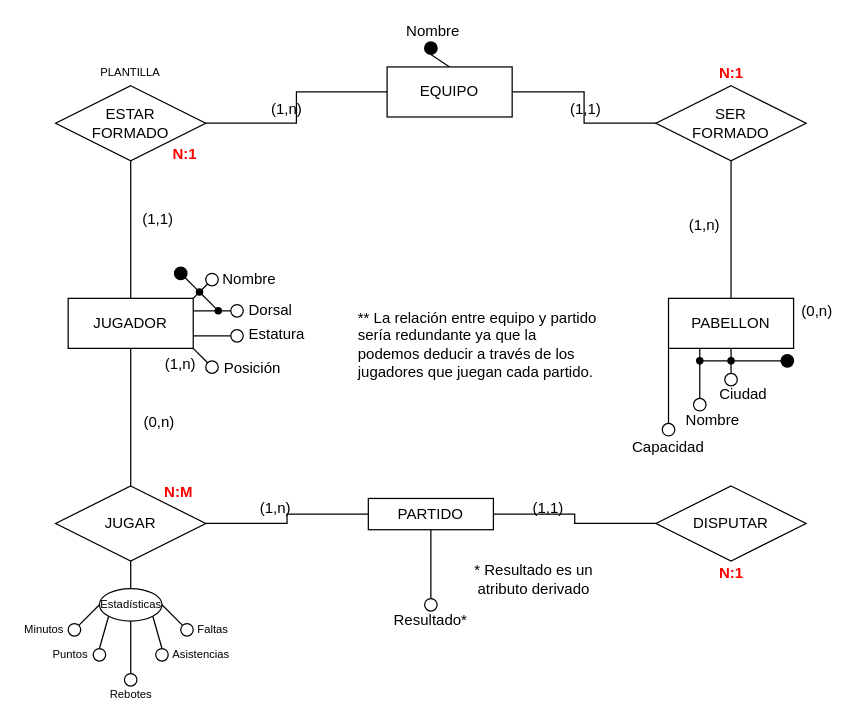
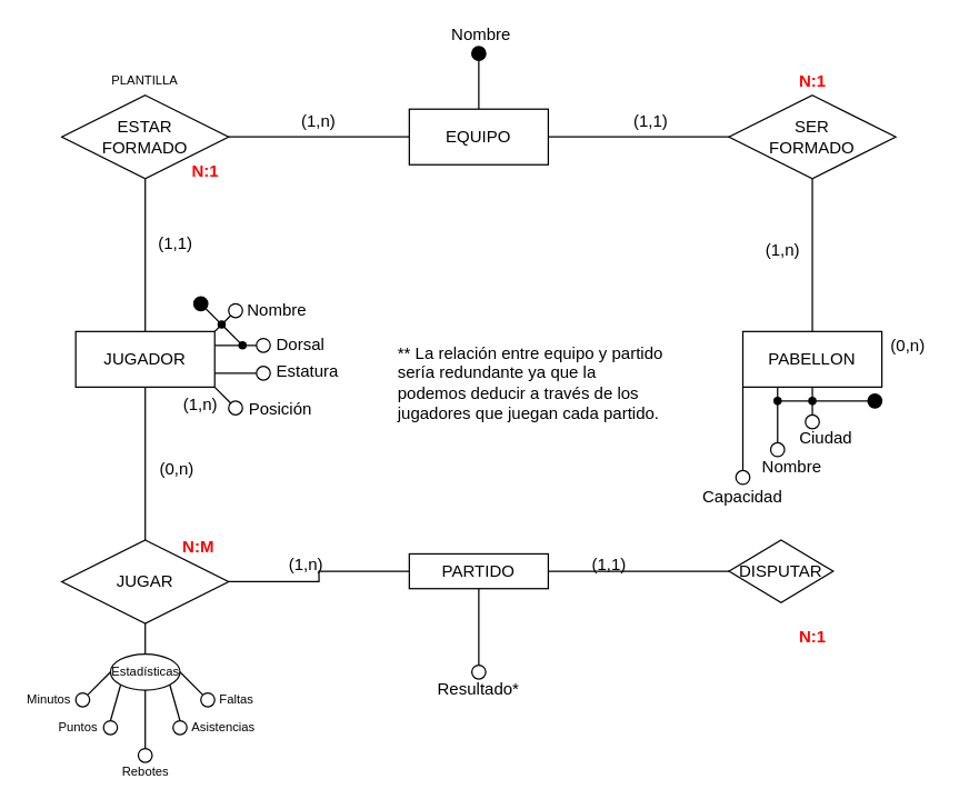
  <mxCell id="0" />
  <mxCell id="1" parent="0" />
  <mxCell id="2" style="edgeStyle=orthogonalEdgeStyle;rounded=0;orthogonalLoop=1;jettySize=auto;html=1;exitX=0.5;exitY=1;exitDx=0;exitDy=0;entryX=0.5;entryY=0;entryDx=0;entryDy=0;endArrow=none;endFill=0;" parent="1" source="7" target="25" edge="1"><mxGeometry relative="1" as="geometry" /></mxCell>
  <mxCell id="3" style="rounded=0;orthogonalLoop=1;jettySize=auto;html=1;exitX=1;exitY=0;exitDx=0;exitDy=0;entryX=0;entryY=1;entryDx=0;entryDy=0;endArrow=none;endFill=0;" parent="1" source="7" target="48" edge="1"><mxGeometry relative="1" as="geometry" /></mxCell>
  <mxCell id="4" style="edgeStyle=none;rounded=0;orthogonalLoop=1;jettySize=auto;html=1;exitX=1;exitY=1;exitDx=0;exitDy=0;entryX=0;entryY=0;entryDx=0;entryDy=0;endArrow=none;endFill=0;" parent="1" source="7" target="49" edge="1"><mxGeometry relative="1" as="geometry" /></mxCell>
  <mxCell id="5" style="edgeStyle=none;rounded=0;orthogonalLoop=1;jettySize=auto;html=1;exitX=1;exitY=0.25;exitDx=0;exitDy=0;entryX=0;entryY=0.5;entryDx=0;entryDy=0;endArrow=none;endFill=0;" parent="1" source="7" target="46" edge="1"><mxGeometry relative="1" as="geometry" /></mxCell>
  <mxCell id="6" style="edgeStyle=none;rounded=0;orthogonalLoop=1;jettySize=auto;html=1;exitX=1;exitY=0.75;exitDx=0;exitDy=0;entryX=0;entryY=0.5;entryDx=0;entryDy=0;endArrow=none;endFill=0;" parent="1" source="7" target="47" edge="1"><mxGeometry relative="1" as="geometry" /></mxCell>
  <mxCell id="7" value="JUGADOR" style="whiteSpace=wrap;html=1;align=center;" parent="1" vertex="1"><mxGeometry x="54" y="238" width="100" height="40" as="geometry" /></mxCell>
  <mxCell id="8" style="edgeStyle=orthogonalEdgeStyle;rounded=0;orthogonalLoop=1;jettySize=auto;html=1;exitX=1;exitY=0.5;exitDx=0;exitDy=0;entryX=0;entryY=0.5;entryDx=0;entryDy=0;endArrow=none;endFill=0;" parent="1" source="10" target="19" edge="1"><mxGeometry relative="1" as="geometry" /></mxCell>
  <mxCell id="9" style="rounded=0;orthogonalLoop=1;jettySize=auto;html=1;exitX=0.5;exitY=0;exitDx=0;exitDy=0;entryX=0.5;entryY=1;entryDx=0;entryDy=0;endArrow=none;endFill=0;" parent="1" source="10" target="32" edge="1"><mxGeometry relative="1" as="geometry" /></mxCell>
- <mxCell id="10" value="EQUIPO" style="whiteSpace=wrap;html=1;align=center;" parent="1" vertex="1"><mxGeometry x="309" y="53" width="100" height="40" as="geometry" /></mxCell>
+ <mxCell id="10" value="EQUIPO" style="whiteSpace=wrap;html=1;align=center;" parent="1" vertex="1"><mxGeometry x="294" y="78" width="100" height="40" as="geometry" /></mxCell>
  <mxCell id="11" style="edgeStyle=orthogonalEdgeStyle;rounded=0;orthogonalLoop=1;jettySize=auto;html=1;exitX=0;exitY=1;exitDx=0;exitDy=0;entryX=0.5;entryY=0;entryDx=0;entryDy=0;endArrow=none;endFill=0;" parent="1" source="14" target="34" edge="1"><mxGeometry relative="1" as="geometry" /></mxCell>
  <mxCell id="12" style="edgeStyle=orthogonalEdgeStyle;rounded=0;orthogonalLoop=1;jettySize=auto;html=1;exitX=0.25;exitY=1;exitDx=0;exitDy=0;entryX=0.5;entryY=0;entryDx=0;entryDy=0;endArrow=none;endFill=0;startArrow=none;" parent="1" source="42" target="36" edge="1"><mxGeometry relative="1" as="geometry" /></mxCell>
  <mxCell id="13" style="edgeStyle=orthogonalEdgeStyle;rounded=0;orthogonalLoop=1;jettySize=auto;html=1;exitX=0.5;exitY=1;exitDx=0;exitDy=0;entryX=0.5;entryY=0;entryDx=0;entryDy=0;endArrow=none;endFill=0;" parent="1" source="14" target="37" edge="1"><mxGeometry relative="1" as="geometry" /></mxCell>
  <mxCell id="14" value="PABELLON" style="whiteSpace=wrap;html=1;align=center;" parent="1" vertex="1"><mxGeometry x="534" y="238" width="100" height="40" as="geometry" /></mxCell>
  <mxCell id="15" style="edgeStyle=none;rounded=0;orthogonalLoop=1;jettySize=auto;html=1;exitX=0.5;exitY=1;exitDx=0;exitDy=0;entryX=0.5;entryY=0;entryDx=0;entryDy=0;endArrow=none;endFill=0;" parent="1" source="17" target="60" edge="1"><mxGeometry relative="1" as="geometry" /></mxCell>
  <mxCell id="16" style="edgeStyle=orthogonalEdgeStyle;rounded=0;orthogonalLoop=1;jettySize=auto;html=1;exitX=1;exitY=0.5;exitDx=0;exitDy=0;entryX=0;entryY=0.5;entryDx=0;entryDy=0;endArrow=none;endFill=0;" edge="1" parent="1" source="17" target="85"><mxGeometry relative="1" as="geometry" /></mxCell>
  <mxCell id="17" value="PARTIDO" style="whiteSpace=wrap;html=1;align=center;" parent="1" vertex="1"><mxGeometry x="294" y="398" width="100" height="25" as="geometry" /></mxCell>
  <mxCell id="18" style="edgeStyle=orthogonalEdgeStyle;rounded=0;orthogonalLoop=1;jettySize=auto;html=1;exitX=0.5;exitY=1;exitDx=0;exitDy=0;entryX=0.5;entryY=0;entryDx=0;entryDy=0;endArrow=none;endFill=0;" parent="1" source="19" target="14" edge="1"><mxGeometry relative="1" as="geometry" /></mxCell>
  <mxCell id="19" value="SER&lt;br&gt;FORMADO" style="shape=rhombus;perimeter=rhombusPerimeter;whiteSpace=wrap;html=1;align=center;" parent="1" vertex="1"><mxGeometry x="524" y="68" width="120" height="60" as="geometry" /></mxCell>
  <mxCell id="20" style="edgeStyle=orthogonalEdgeStyle;rounded=0;orthogonalLoop=1;jettySize=auto;html=1;exitX=1;exitY=0.5;exitDx=0;exitDy=0;entryX=0;entryY=0.5;entryDx=0;entryDy=0;endArrow=none;endFill=0;" parent="1" source="22" target="10" edge="1"><mxGeometry relative="1" as="geometry" /></mxCell>
  <mxCell id="21" style="edgeStyle=orthogonalEdgeStyle;rounded=0;orthogonalLoop=1;jettySize=auto;html=1;exitX=0.5;exitY=1;exitDx=0;exitDy=0;entryX=0.5;entryY=0;entryDx=0;entryDy=0;endArrow=none;endFill=0;" parent="1" source="22" target="7" edge="1"><mxGeometry relative="1" as="geometry" /></mxCell>
  <mxCell id="22" value="ESTAR&lt;br&gt;FORMADO" style="shape=rhombus;perimeter=rhombusPerimeter;whiteSpace=wrap;html=1;align=center;" parent="1" vertex="1"><mxGeometry x="44" y="68" width="120" height="60" as="geometry" /></mxCell>
  <mxCell id="23" style="edgeStyle=orthogonalEdgeStyle;rounded=0;orthogonalLoop=1;jettySize=auto;html=1;exitX=1;exitY=0.5;exitDx=0;exitDy=0;entryX=0;entryY=0.5;entryDx=0;entryDy=0;endArrow=none;endFill=0;" parent="1" source="25" target="17" edge="1"><mxGeometry relative="1" as="geometry" /></mxCell>
  <mxCell id="24" style="edgeStyle=none;rounded=0;orthogonalLoop=1;jettySize=auto;html=1;exitX=0.5;exitY=1;exitDx=0;exitDy=0;entryX=0.5;entryY=0;entryDx=0;entryDy=0;fontSize=9;endArrow=none;endFill=0;" parent="1" source="25" target="67" edge="1"><mxGeometry relative="1" as="geometry" /></mxCell>
  <mxCell id="25" value="JUGAR" style="shape=rhombus;perimeter=rhombusPerimeter;whiteSpace=wrap;html=1;align=center;" parent="1" vertex="1"><mxGeometry x="44" y="388" width="120" height="60" as="geometry" /></mxCell>
  <mxCell id="26" value="(1,n)" style="text;html=1;strokeColor=none;fillColor=none;align=center;verticalAlign=middle;whiteSpace=wrap;rounded=0;" parent="1" vertex="1"><mxGeometry x="548" y="175" width="30" height="10" as="geometry" /></mxCell>
  <mxCell id="27" value="(1,1)" style="text;html=1;strokeColor=none;fillColor=none;align=center;verticalAlign=middle;whiteSpace=wrap;rounded=0;" parent="1" vertex="1"><mxGeometry x="453" y="82" width="30" height="10" as="geometry" /></mxCell>
  <mxCell id="28" value="(1,n)" style="text;html=1;strokeColor=none;fillColor=none;align=center;verticalAlign=middle;whiteSpace=wrap;rounded=0;" parent="1" vertex="1"><mxGeometry x="214" y="82" width="30" height="10" as="geometry" /></mxCell>
  <mxCell id="29" value="(1,1)" style="text;html=1;strokeColor=none;fillColor=none;align=center;verticalAlign=middle;whiteSpace=wrap;rounded=0;" parent="1" vertex="1"><mxGeometry x="111" y="170" width="30" height="10" as="geometry" /></mxCell>
  <mxCell id="30" value="(0,n)" style="text;html=1;strokeColor=none;fillColor=none;align=center;verticalAlign=middle;whiteSpace=wrap;rounded=0;" parent="1" vertex="1"><mxGeometry x="112" y="332" width="30" height="10" as="geometry" /></mxCell>
  <mxCell id="31" value="(1,n)" style="text;html=1;strokeColor=none;fillColor=none;align=center;verticalAlign=middle;whiteSpace=wrap;rounded=0;" parent="1" vertex="1"><mxGeometry x="205" y="401" width="30" height="10" as="geometry" /></mxCell>
  <mxCell id="32" value="" style="ellipse;whiteSpace=wrap;html=1;aspect=fixed;fillColor=#000000;" parent="1" vertex="1"><mxGeometry x="339" y="33" width="10" height="10" as="geometry" /></mxCell>
  <mxCell id="33" value="Nombre" style="text;html=1;strokeColor=none;fillColor=none;align=center;verticalAlign=middle;whiteSpace=wrap;rounded=0;" parent="1" vertex="1"><mxGeometry x="321" y="20" width="50" height="10" as="geometry" /></mxCell>
  <mxCell id="34" value="" style="ellipse;whiteSpace=wrap;html=1;aspect=fixed;" parent="1" vertex="1"><mxGeometry x="529" y="338" width="10" height="10" as="geometry" /></mxCell>
  <mxCell id="35" value="Capacidad" style="text;html=1;strokeColor=none;fillColor=none;align=center;verticalAlign=middle;whiteSpace=wrap;rounded=0;" parent="1" vertex="1"><mxGeometry x="504" y="352" width="60" height="10" as="geometry" /></mxCell>
  <mxCell id="36" value="" style="ellipse;whiteSpace=wrap;html=1;aspect=fixed;" parent="1" vertex="1"><mxGeometry x="554" y="318" width="10" height="10" as="geometry" /></mxCell>
  <mxCell id="37" value="" style="ellipse;whiteSpace=wrap;html=1;aspect=fixed;" parent="1" vertex="1"><mxGeometry x="579" y="298" width="10" height="10" as="geometry" /></mxCell>
  <mxCell id="38" value="Nombre" style="text;html=1;strokeColor=none;fillColor=none;align=center;verticalAlign=middle;whiteSpace=wrap;rounded=0;" parent="1" vertex="1"><mxGeometry x="547" y="328" width="45" height="16" as="geometry" /></mxCell>
  <mxCell id="39" value="Ciudad" style="text;html=1;strokeColor=none;fillColor=none;align=center;verticalAlign=middle;whiteSpace=wrap;rounded=0;" parent="1" vertex="1"><mxGeometry x="574" y="310" width="40" height="10" as="geometry" /></mxCell>
  <mxCell id="40" style="edgeStyle=orthogonalEdgeStyle;rounded=0;orthogonalLoop=1;jettySize=auto;html=1;exitX=0;exitY=0.5;exitDx=0;exitDy=0;endArrow=none;endFill=0;startArrow=none;" parent="1" source="44" edge="1"><mxGeometry relative="1" as="geometry"><mxPoint x="559.087" y="288" as="targetPoint" /></mxGeometry></mxCell>
  <mxCell id="41" value="" style="ellipse;whiteSpace=wrap;html=1;aspect=fixed;fillColor=#000000;" parent="1" vertex="1"><mxGeometry x="624" y="283" width="10" height="10" as="geometry" /></mxCell>
  <mxCell id="42" value="" style="ellipse;whiteSpace=wrap;html=1;aspect=fixed;fillColor=#000000;" parent="1" vertex="1"><mxGeometry x="556.5" y="285.5" width="5" height="5" as="geometry" /></mxCell>
  <mxCell id="43" value="" style="edgeStyle=orthogonalEdgeStyle;rounded=0;orthogonalLoop=1;jettySize=auto;html=1;exitX=0.25;exitY=1;exitDx=0;exitDy=0;entryX=0.5;entryY=0;entryDx=0;entryDy=0;endArrow=none;endFill=0;" parent="1" source="14" target="42" edge="1"><mxGeometry relative="1" as="geometry"><mxPoint x="559" y="278" as="sourcePoint" /><mxPoint x="559" y="318" as="targetPoint" /></mxGeometry></mxCell>
  <mxCell id="44" value="" style="ellipse;whiteSpace=wrap;html=1;aspect=fixed;fillColor=#000000;" parent="1" vertex="1"><mxGeometry x="581.5" y="285.5" width="5" height="5" as="geometry" /></mxCell>
  <mxCell id="45" value="" style="edgeStyle=orthogonalEdgeStyle;rounded=0;orthogonalLoop=1;jettySize=auto;html=1;exitX=0;exitY=0.5;exitDx=0;exitDy=0;endArrow=none;endFill=0;" parent="1" source="41" target="44" edge="1"><mxGeometry relative="1" as="geometry"><mxPoint x="559.087" y="288" as="targetPoint" /><mxPoint x="624" y="288" as="sourcePoint" /></mxGeometry></mxCell>
  <mxCell id="46" value="" style="ellipse;whiteSpace=wrap;html=1;aspect=fixed;" parent="1" vertex="1"><mxGeometry x="184" y="243" width="10" height="10" as="geometry" /></mxCell>
  <mxCell id="47" value="" style="ellipse;whiteSpace=wrap;html=1;aspect=fixed;" parent="1" vertex="1"><mxGeometry x="184" y="263" width="10" height="10" as="geometry" /></mxCell>
  <mxCell id="48" value="" style="ellipse;whiteSpace=wrap;html=1;aspect=fixed;" parent="1" vertex="1"><mxGeometry x="164" y="218" width="10" height="10" as="geometry" /></mxCell>
  <mxCell id="49" value="" style="ellipse;whiteSpace=wrap;html=1;aspect=fixed;" parent="1" vertex="1"><mxGeometry x="164" y="288" width="10" height="10" as="geometry" /></mxCell>
  <mxCell id="50" value="Nombre" style="text;html=1;strokeColor=none;fillColor=none;align=center;verticalAlign=middle;whiteSpace=wrap;rounded=0;" parent="1" vertex="1"><mxGeometry x="174" y="218" width="50" height="10" as="geometry" /></mxCell>
  <mxCell id="51" value="Dorsal" style="text;html=1;strokeColor=none;fillColor=none;align=center;verticalAlign=middle;whiteSpace=wrap;rounded=0;" parent="1" vertex="1"><mxGeometry x="196" y="243" width="40" height="10" as="geometry" /></mxCell>
  <mxCell id="52" value="Estatura" style="text;html=1;strokeColor=none;fillColor=none;align=center;verticalAlign=middle;whiteSpace=wrap;rounded=0;" parent="1" vertex="1"><mxGeometry x="196" y="263" width="50" height="8" as="geometry" /></mxCell>
  <mxCell id="53" value="Posición" style="text;html=1;strokeColor=none;fillColor=none;align=center;verticalAlign=middle;whiteSpace=wrap;rounded=0;" parent="1" vertex="1"><mxGeometry x="174" y="290.5" width="55" height="7" as="geometry" /></mxCell>
  <mxCell id="54" style="edgeStyle=none;rounded=0;orthogonalLoop=1;jettySize=auto;html=1;exitX=1;exitY=1;exitDx=0;exitDy=0;endArrow=none;endFill=0;startArrow=none;" parent="1" source="56" target="58" edge="1"><mxGeometry relative="1" as="geometry"><mxPoint x="174" y="248" as="targetPoint" /></mxGeometry></mxCell>
  <mxCell id="55" value="" style="ellipse;whiteSpace=wrap;html=1;aspect=fixed;fillColor=#000000;" parent="1" vertex="1"><mxGeometry x="139" y="213" width="10" height="10" as="geometry" /></mxCell>
  <mxCell id="56" value="" style="ellipse;whiteSpace=wrap;html=1;aspect=fixed;fillColor=#000000;" parent="1" vertex="1"><mxGeometry x="156.5" y="230.5" width="5" height="5" as="geometry" /></mxCell>
  <mxCell id="57" value="" style="edgeStyle=none;rounded=0;orthogonalLoop=1;jettySize=auto;html=1;exitX=1;exitY=1;exitDx=0;exitDy=0;endArrow=none;endFill=0;" parent="1" source="55" target="56" edge="1"><mxGeometry relative="1" as="geometry"><mxPoint x="174" y="248" as="targetPoint" /><mxPoint x="147.536" y="221.536" as="sourcePoint" /></mxGeometry></mxCell>
  <mxCell id="58" value="" style="ellipse;whiteSpace=wrap;html=1;aspect=fixed;fillColor=#000000;" parent="1" vertex="1"><mxGeometry x="171.5" y="245.5" width="5" height="5" as="geometry" /></mxCell>
  <mxCell id="59" value="(1,n)" style="text;html=1;strokeColor=none;fillColor=none;align=center;verticalAlign=middle;whiteSpace=wrap;rounded=0;" parent="1" vertex="1"><mxGeometry x="129" y="286" width="30" height="10" as="geometry" /></mxCell>
  <mxCell id="60" value="" style="ellipse;whiteSpace=wrap;html=1;aspect=fixed;" parent="1" vertex="1"><mxGeometry x="339" y="478" width="10" height="10" as="geometry" /></mxCell>
  <mxCell id="61" value="Resultado*" style="text;html=1;strokeColor=none;fillColor=none;align=center;verticalAlign=middle;whiteSpace=wrap;rounded=0;" parent="1" vertex="1"><mxGeometry x="314" y="491" width="60" height="10" as="geometry" /></mxCell>
  <mxCell id="62" style="edgeStyle=none;rounded=0;orthogonalLoop=1;jettySize=auto;html=1;exitX=0.5;exitY=1;exitDx=0;exitDy=0;entryX=0.5;entryY=0;entryDx=0;entryDy=0;fontSize=9;endArrow=none;endFill=0;" parent="1" source="67" target="69" edge="1"><mxGeometry relative="1" as="geometry" /></mxCell>
  <mxCell id="63" style="edgeStyle=none;rounded=0;orthogonalLoop=1;jettySize=auto;html=1;exitX=0;exitY=1;exitDx=0;exitDy=0;entryX=0.5;entryY=0;entryDx=0;entryDy=0;fontSize=9;endArrow=none;endFill=0;" parent="1" source="67" target="71" edge="1"><mxGeometry relative="1" as="geometry" /></mxCell>
  <mxCell id="64" style="edgeStyle=none;rounded=0;orthogonalLoop=1;jettySize=auto;html=1;exitX=1;exitY=1;exitDx=0;exitDy=0;entryX=0.5;entryY=0;entryDx=0;entryDy=0;fontSize=9;endArrow=none;endFill=0;" parent="1" source="67" target="70" edge="1"><mxGeometry relative="1" as="geometry" /></mxCell>
  <mxCell id="65" style="edgeStyle=none;rounded=0;orthogonalLoop=1;jettySize=auto;html=1;exitX=1;exitY=0.5;exitDx=0;exitDy=0;entryX=0;entryY=0;entryDx=0;entryDy=0;fontSize=9;endArrow=none;endFill=0;" parent="1" source="67" target="72" edge="1"><mxGeometry relative="1" as="geometry" /></mxCell>
  <mxCell id="66" style="edgeStyle=none;rounded=0;orthogonalLoop=1;jettySize=auto;html=1;exitX=0;exitY=0.5;exitDx=0;exitDy=0;entryX=1;entryY=0;entryDx=0;entryDy=0;fontSize=9;endArrow=none;endFill=0;" parent="1" source="67" target="73" edge="1"><mxGeometry relative="1" as="geometry" /></mxCell>
  <mxCell id="67" value="" style="ellipse;whiteSpace=wrap;html=1;" parent="1" vertex="1"><mxGeometry x="79" y="470" width="50" height="26" as="geometry" /></mxCell>
  <mxCell id="68" value="Estadísticas" style="text;html=1;strokeColor=none;fillColor=none;align=center;verticalAlign=middle;whiteSpace=wrap;rounded=0;fontSize=9;" parent="1" vertex="1"><mxGeometry x="81.5" y="478" width="45" height="10" as="geometry" /></mxCell>
  <mxCell id="69" value="" style="ellipse;whiteSpace=wrap;html=1;aspect=fixed;fontSize=9;" parent="1" vertex="1"><mxGeometry x="99" y="538" width="10" height="10" as="geometry" /></mxCell>
  <mxCell id="70" value="" style="ellipse;whiteSpace=wrap;html=1;aspect=fixed;fontSize=9;" parent="1" vertex="1"><mxGeometry x="124" y="518" width="10" height="10" as="geometry" /></mxCell>
  <mxCell id="71" value="" style="ellipse;whiteSpace=wrap;html=1;aspect=fixed;fontSize=9;" parent="1" vertex="1"><mxGeometry x="74" y="518" width="10" height="10" as="geometry" /></mxCell>
  <mxCell id="72" value="" style="ellipse;whiteSpace=wrap;html=1;aspect=fixed;fontSize=9;" parent="1" vertex="1"><mxGeometry x="144" y="498" width="10" height="10" as="geometry" /></mxCell>
  <mxCell id="73" value="" style="ellipse;whiteSpace=wrap;html=1;aspect=fixed;fontSize=9;" parent="1" vertex="1"><mxGeometry x="54" y="498" width="10" height="10" as="geometry" /></mxCell>
  <mxCell id="74" value="Minutos" style="text;html=1;strokeColor=none;fillColor=none;align=center;verticalAlign=middle;whiteSpace=wrap;rounded=0;fontSize=9;" parent="1" vertex="1"><mxGeometry x="20" y="498" width="30" height="10" as="geometry" /></mxCell>
  <mxCell id="75" value="Puntos" style="text;html=1;strokeColor=none;fillColor=none;align=center;verticalAlign=middle;whiteSpace=wrap;rounded=0;fontSize=9;" parent="1" vertex="1"><mxGeometry x="41" y="518" width="30" height="10" as="geometry" /></mxCell>
  <mxCell id="76" value="Rebotes" style="text;html=1;strokeColor=none;fillColor=none;align=center;verticalAlign=middle;whiteSpace=wrap;rounded=0;fontSize=9;" parent="1" vertex="1"><mxGeometry x="86.5" y="550" width="35" height="10" as="geometry" /></mxCell>
  <mxCell id="77" value="Asistencias" style="text;html=1;strokeColor=none;fillColor=none;align=center;verticalAlign=middle;whiteSpace=wrap;rounded=0;fontSize=9;" parent="1" vertex="1"><mxGeometry x="134" y="519" width="53" height="8" as="geometry" /></mxCell>
  <mxCell id="78" value="Faltas" style="text;html=1;strokeColor=none;fillColor=none;align=center;verticalAlign=middle;whiteSpace=wrap;rounded=0;fontSize=9;" parent="1" vertex="1"><mxGeometry x="155" y="498" width="30" height="10" as="geometry" /></mxCell>
  <mxCell id="79" value="PLANTILLA" style="text;html=1;strokeColor=none;fillColor=none;align=center;verticalAlign=middle;whiteSpace=wrap;rounded=0;fontSize=9;" parent="1" vertex="1"><mxGeometry x="74" y="53" width="60" height="10" as="geometry" /></mxCell>
  <mxCell id="80" value="&lt;b&gt;&lt;font color=&quot;#ff0000&quot;&gt;N:1&lt;/font&gt;&lt;/b&gt;" style="text;html=1;strokeColor=none;fillColor=none;align=center;verticalAlign=middle;whiteSpace=wrap;rounded=0;" parent="1" vertex="1"><mxGeometry x="570.75" y="53" width="26.5" height="10" as="geometry" /></mxCell>
  <mxCell id="81" value="&lt;b&gt;&lt;font color=&quot;#ff0000&quot;&gt;N:1&lt;/font&gt;&lt;/b&gt;" style="text;html=1;strokeColor=none;fillColor=none;align=center;verticalAlign=middle;whiteSpace=wrap;rounded=0;" parent="1" vertex="1"><mxGeometry x="134" y="118" width="26.5" height="10" as="geometry" /></mxCell>
  <mxCell id="82" value="&lt;b&gt;&lt;font color=&quot;#ff0000&quot;&gt;N:M&lt;/font&gt;&lt;/b&gt;" style="text;html=1;strokeColor=none;fillColor=none;align=center;verticalAlign=middle;whiteSpace=wrap;rounded=0;" parent="1" vertex="1"><mxGeometry x="129" y="388" width="26.5" height="10" as="geometry" /></mxCell>
- <mxCell id="83" value="* Resultado es un atributo derivado" style="text;html=1;strokeColor=none;fillColor=none;align=center;verticalAlign=middle;whiteSpace=wrap;rounded=0;" parent="1" vertex="1"><mxGeometry x="371" y="448" width="111" height="30" as="geometry" /></mxCell>
  <mxCell id="84" value="** La relación entre equipo y partido sería redundante ya que la podemos deducir a través de los jugadores que juegan cada partido." style="text;html=1;strokeColor=none;fillColor=none;align=left;verticalAlign=middle;whiteSpace=wrap;rounded=0;" parent="1" vertex="1"><mxGeometry x="284" y="243" width="195" height="63" as="geometry" /></mxCell>
- <mxCell id="85" value="DISPUTAR" style="shape=rhombus;perimeter=rhombusPerimeter;whiteSpace=wrap;html=1;align=center;" vertex="1" parent="1"><mxGeometry x="524" y="388" width="120" height="60" as="geometry" /></mxCell>
+ <mxCell id="85" value="DISPUTAR" style="shape=rhombus;perimeter=rhombusPerimeter;whiteSpace=wrap;html=1;align=center;" vertex="1" parent="1"><mxGeometry x="524" y="388" width="75" height="45" as="geometry" /></mxCell>
  <mxCell id="86" value="(1,1)" style="text;html=1;strokeColor=none;fillColor=none;align=center;verticalAlign=middle;whiteSpace=wrap;rounded=0;" vertex="1" parent="1"><mxGeometry x="423" y="401" width="30" height="10" as="geometry" /></mxCell>
  <mxCell id="87" value="(0,n)" style="text;html=1;strokeColor=none;fillColor=none;align=center;verticalAlign=middle;whiteSpace=wrap;rounded=0;" vertex="1" parent="1"><mxGeometry x="638" y="242" width="30" height="13" as="geometry" /></mxCell>
  <mxCell id="88" value="&lt;b&gt;&lt;font color=&quot;#ff0000&quot;&gt;N:1&lt;/font&gt;&lt;/b&gt;" style="text;html=1;strokeColor=none;fillColor=none;align=center;verticalAlign=middle;whiteSpace=wrap;rounded=0;" vertex="1" parent="1"><mxGeometry x="570.75" y="453" width="26.5" height="10" as="geometry" /></mxCell>
